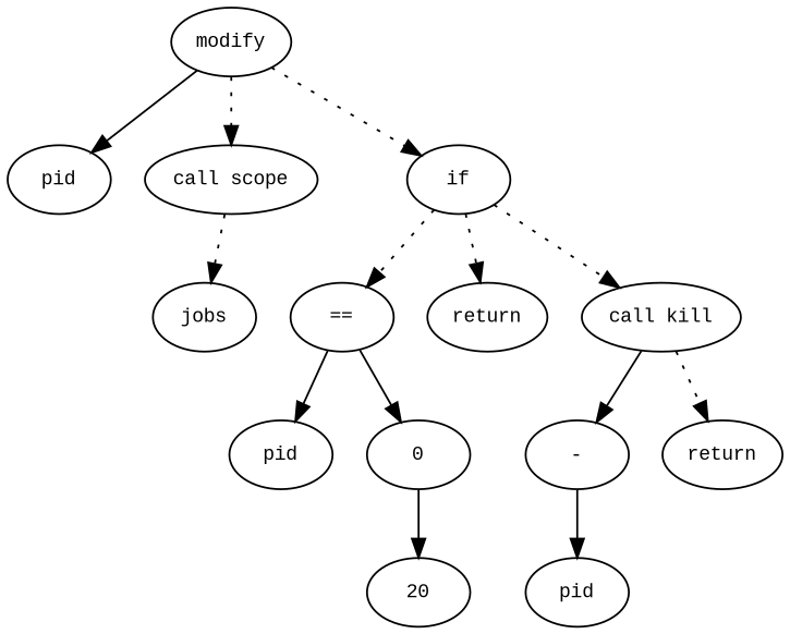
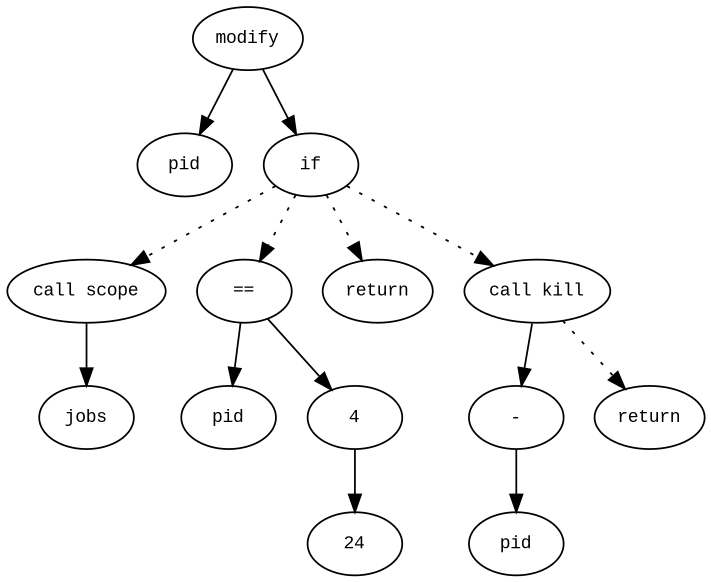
  digraph {
    fontname="Times New Roman"
    fontsize=10
    node [fontname="Courier New" fontsize=10 shape=ellipse]
    edge [fontname="Times New Roman" fontsize=10]
    n1 [label=modify]
    n2 [label=pid]
    n3 [label="call scope"]
    n4 [label=if]
    n5 [label=jobs]
    n6 [label="=="]
    n7 [label=return]
    n8 [label="call kill"]
    n9 [label=pid]
-   n10 [label=0]
+   n10 [label=4]
    n11 [label="-"]
    n12 [label=return]
-   n13 [label=20]
+   n13 [label=24]
    n14 [label=pid]
    n1 -> n2
-   n1 -> n3 [style=dotted]
-   n1 -> n4 [style=dotted]
-   n3 -> n5 [style=dotted]
+   n4 -> n3 [style=dotted]
+   n1 -> n4 [style=solid]
+   n3 -> n5
    n4 -> n6 [style=dotted]
    n4 -> n7 [style=dotted]
    n4 -> n8 [style=dotted]
    n6 -> n9
    n6 -> n10
    n8 -> n11
    n8 -> n12 [style=dotted]
    n10 -> n13
    n11 -> n14
  }
